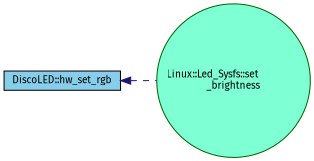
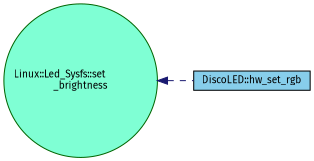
  digraph {
    rankdir=LR
    fontname="Fira Sans"
    node [fontname="Fira Sans" fontsize=10 style=filled]
    n1 [color=darkgreen fillcolor=aquamarine fontcolor=black height=0.2 label="Linux::Led_Sysfs::set\l_brightness" shape=circle width=0.4]
    n2 [color=black fillcolor=skyblue height=0.2 label="DiscoLED::hw_set_rgb" shape=box width=0.4]
-   n2 -> n1 [color=midnightblue dir=back fontname="Fira Sans" fontsize=10 labelfontname=Helvetica labelfontsize=10 style=dashed]
+   n1 -> n2 [color=midnightblue dir=back fontname="Fira Sans" fontsize=10 labelfontname=Helvetica labelfontsize=10 style=dashed]
  }
